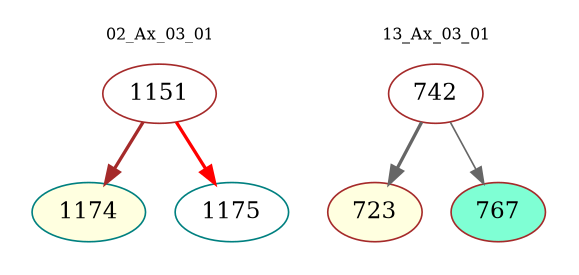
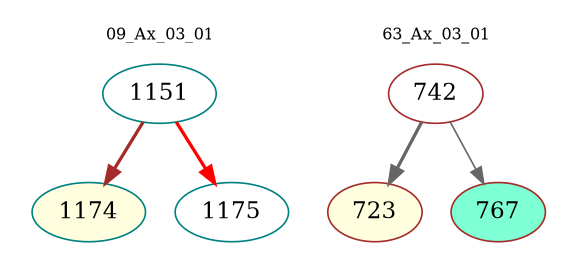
  digraph {
    node [color=brown fillcolor=white style=filled]
    edge [color=gray40 style=bold]
-   n1 [label=1151]
+   n1 [color=teal label=1151]
    n2 [color=teal fillcolor=lightyellow label=1174]
    n3 [color=teal label=1175]
    n4 [label=742]
    n5 [fillcolor=lightyellow label=723]
    n6 [fillcolor=aquamarine label=767]
    subgraph cluster_1 {
      color=white
      fontsize=10
-     label="02_Ax_03_01"
+     label="09_Ax_03_01"
      n1
      n2
      n3
    }
    subgraph cluster_2 {
      color=white
      fontsize=10
-     label="13_Ax_03_01"
+     label="63_Ax_03_01"
      n4
      n5
      n6
    }
    n1 -> n2 [color=brown]
    n1 -> n3 [color=red]
    n4 -> n5
    n4 -> n6 [style=solid]
  }
